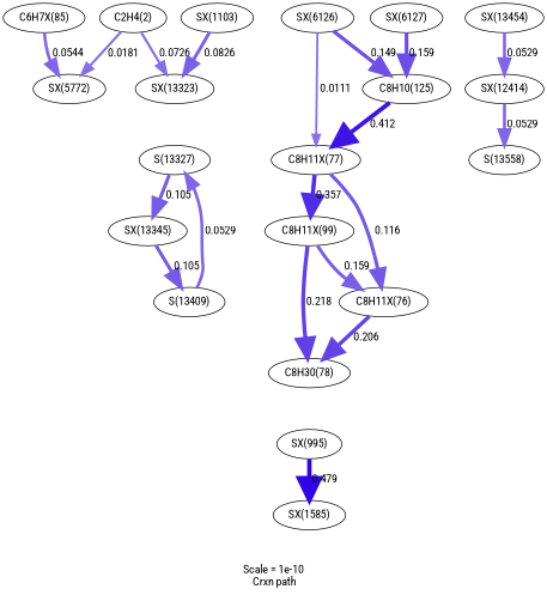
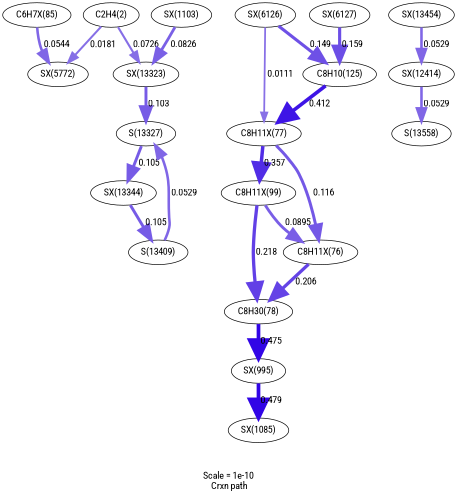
  digraph {
    fontname="Roboto Condensed"
    label="Scale = 1e-10\l Crxn path"
    node [fontname="Roboto Condensed"]
    edge [arrowsize=1.89 color="0.7, 0.553, 0.9" fontname="Roboto Condensed" style="setlinewidth(4.29)"]
    n1 [label="C2H4(2)"]
    n2 [label="SX(5772)"]
    n3 [label="SX(13323)"]
    n4 [label="S(13327)"]
    n5 [label="C8H10(125)"]
    n6 [label="C8H11X(77)"]
-   n7 [label="SX(13345)"]
+   n7 [label="SX(13344)"]
    n8 [label="C8H11X(99)"]
    n9 [label="C8H30(78)"]
    n10 [label="C8H11X(76)"]
    n11 [label="SX(995)"]
-   n12 [label="SX(1585)"]
+   n12 [label="SX(1085)"]
    n13 [label="SX(1103)"]
    n14 [label="C6H7X(85)"]
    n15 [label="SX(6126)"]
    n16 [label="SX(6127)"]
    n17 [label="S(13409)"]
    n18 [label="SX(13454)"]
    n19 [label="SX(12414)"]
    n20 [label="S(13558)"]
    n1 -> n2 [arrowsize=1.49 color="0.7, 0.518, 0.9" label=" 0.0181" style="setlinewidth(2.97)"]
    n1 -> n3 [arrowsize=1.54 color="0.7, 0.521, 0.9" label=" 0.0726" style="setlinewidth(3.07)"]
+   n3 -> n4 [arrowsize=2.14 color="0.7, 0.603, 0.9" label=" 0.103"]
    n4 -> n7 [arrowsize=2.15 color="0.7, 0.605, 0.9" label=" 0.105"]
    n5 -> n6 [arrowsize=2.67 color="0.7, 0.912, 0.9" label=" 0.412" style="setlinewidth(5.33)"]
    n6 -> n8 [arrowsize=2.55 color="0.7, 0.807, 0.9" label=" 0.357" style="setlinewidth(5.11)"]
    n6 -> n10 [arrowsize=2.19 color="0.7, 0.616, 0.9" label=" 0.116" style="setlinewidth(4.37)"]
    n7 -> n17 [arrowsize=2.15 color="0.7, 0.605, 0.9" label=" 0.105"]
    n8 -> n9 [arrowsize=2.42 color="0.7, 0.718, 0.9" label=" 0.218" style="setlinewidth(4.85)"]
-   n8 -> n10 [arrowsize=2.09 color="0.7, 0.59, 0.9" label=" 0.159" style="setlinewidth(4.18)"]
+   n8 -> n10 [arrowsize=2.09 color="0.7, 0.59, 0.9" label=" 0.0895" style="setlinewidth(4.18)"]
+   n9 -> n11 [arrowsize=2.72 color="0.7, 0.975, 0.9" label=" 0.475" style="setlinewidth(5.44)"]
    n10 -> n9 [arrowsize=2.4 color="0.7, 0.706, 0.9" label=" 0.206" style="setlinewidth(4.81)"]
    n11 -> n12 [arrowsize=2.72 color="0.7, 0.979, 0.9" label=" 0.479" style="setlinewidth(5.44)"]
    n13 -> n3 [arrowsize=2.06 color="0.7, 0.583, 0.9" label=" 0.0826" style="setlinewidth(4.12)"]
    n14 -> n2 [arrowsize=1.9 color="0.7, 0.554, 0.9" label=" 0.0544" style="setlinewidth(3.8)"]
    n15 -> n5 [arrowsize=2.28 color="0.7, 0.649, 0.9" label=" 0.149" style="setlinewidth(4.56)"]
    n15 -> n6 [arrowsize=1.3 color="0.7, 0.511, 0.9" label=" 0.0111" style="setlinewidth(2.6)"]
    n16 -> n5 [arrowsize=2.31 color="0.7, 0.659, 0.9" label=" 0.159" style="setlinewidth(4.61)"]
    n17 -> n4 [label=" 0.0529" style="setlinewidth(3.78)"]
    n18 -> n19 [label=" 0.0529" style="setlinewidth(3.78)"]
    n19 -> n20 [label=" 0.0529" style="setlinewidth(3.78)"]
  }
